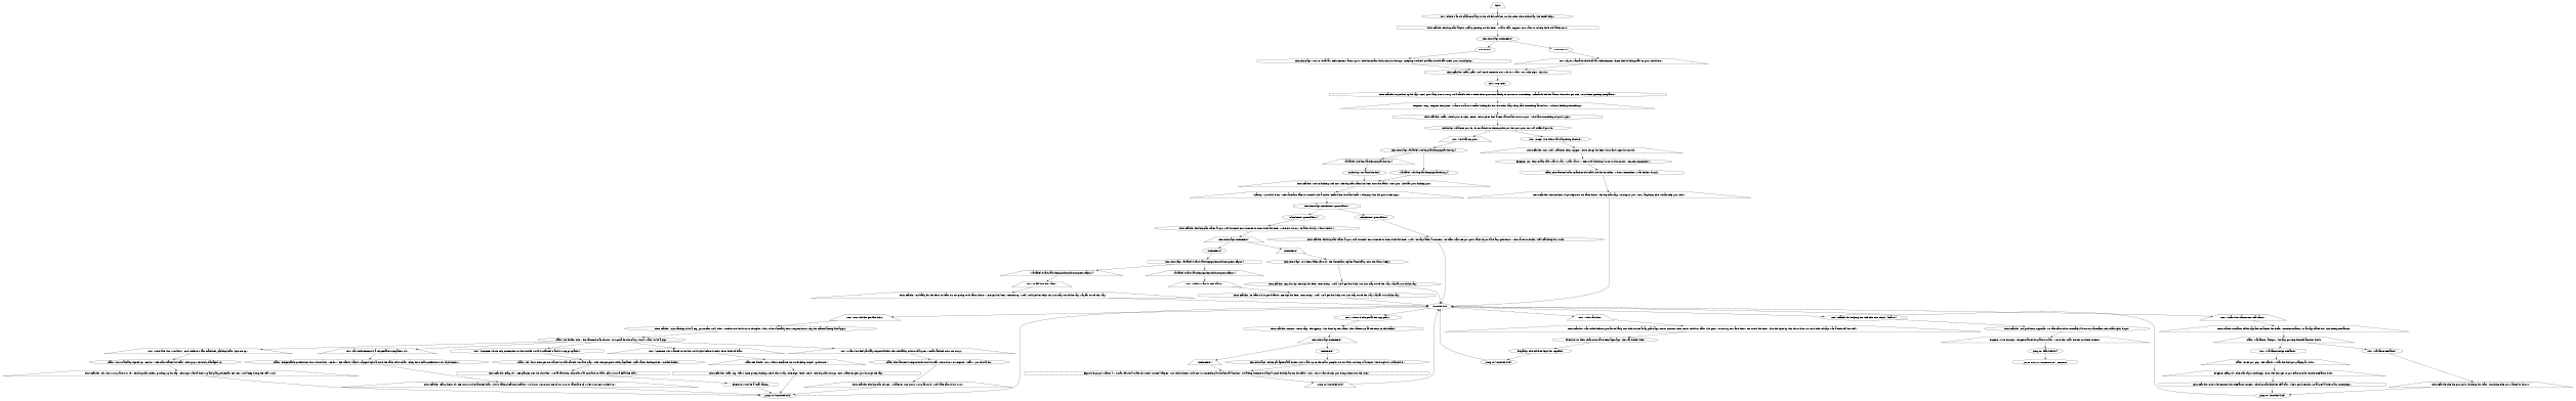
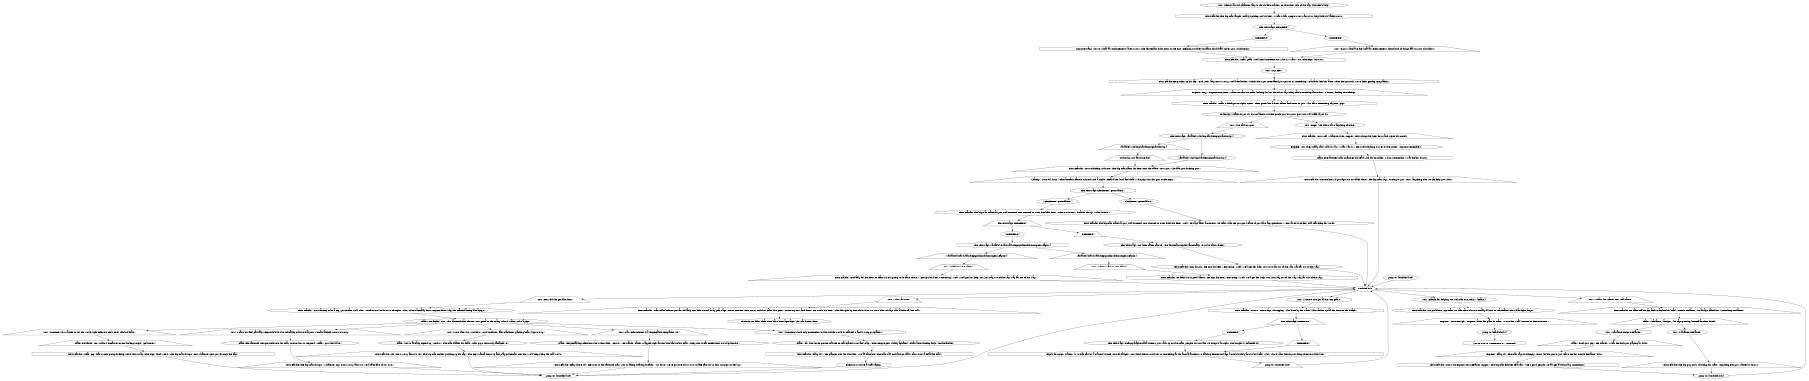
  digraph {
    node [shape=trapezium]
-   n1 [label=input]
    n2 [label="You: \"There's an old catatonic lady in the old fish market, on the other side of the bay. She needs help.\"" shape=ellipse]
    n3 [label="Titus Hardie: The big man laughs, nearly spitting out his beer. \"What's that, copper? You want us to help little old ladies now?\"" shape=octagon]
    n4 [label="Kim Kitsuragi: \"You're *local law enforcement* aren't you?\" The lieutenant looks Titus in the eye. \"Helping troubled civilians should fall under your jurisdiction.\"" shape=octagon]
    n5 [label="Titus Hardie: \"Yeah, yeah. We'll send someone out. Who is -- wait... It's *The Pigs*, isn't it?\"" shape=octagon]
    n6 [label="You: \"Yup. Her.\"" shape=ellipse]
    n7 [label="Titus Hardie: \"Yeah, I think you're right, Gene.\" Titus gives him a beer salute and turns to you. \"She have something of yours, pig?\"" shape=octagon]
    n8 [label="Authority: Whatever you do, do not admit to these punks you lost your gun. You will suffer if you do." shape=ellipse]
    n9 [label="You: \"She had my gun.\""]
    n10 [label="You: \"Nope! She didn't have anything of mine.\"" shape=ellipse]
    n11 [label="You: \"Law enforcement is a respectable occupation, sir.\""]
    n12 [label="Alain: \"Respectable professions don't shoot kids, *cerdo*!\" He stands, hands wrapped tight around the back of his chair. \"They don't beat confessions out of prisoners!\"" shape=ellipse]
    n13 [label="Titus Hardie: \"Easy there, Al.\" He turns to the tattooed man, who is taking heaving breaths. \"Sit down. We've got one of our own to take care of. So let's not get worked up.\""]
    n14 [label="Titus Hardie: \"Was? Like before? Just an old lady. Her kids moved away years ago. Never come to visit, never took her calls. She gets... out every now and then.\" He swirls his beer. \"She did right by lots of us when we were kids. Always was a little off, but still.\""]
    n15 [label="Rhetoric: Us kids? That must have been ages ago. She was better then." shape=ellipse]
-   n16 [label="Empathy: The children kept her together." shape=ellipse]
    n17 [label="You: \"It fell into the water.\""]
    n18 [label="Titus Hardie: \"Probably for the best. At least it's not going to do harm there...\" He sips his beer, recovering. \"Well. We'll get her help. You just stay out of the way. Way far out of the way.\""]
-   n19 [label="Untitled hub" shape=octagon]
+   n19 [label="Untitled hub" shape=ellipse]
    n20 [label="Titus Hardie: The big man shrugs. \"Whatever, cop. Don't worry about it. We'll take care of our own.\""]
    n21 [label="Jump to: [Untitled hub]" shape=ellipse]
    n22 [label="Kim Kitsuragi: IsKimHere()" shape=ellipse]
    n23 [label="IsKimHere()" shape=ellipse]
    n24 [label="!(IsKimHere())" shape=ellipse]
    n25 [label="Titus Hardie: He pushes up his cap. \"God, poor lady. Don't worry. We'll handle this. I think she's got some family in Couron or something... Bastards left her alone when she got sick, we've been getting complaints.\"" shape=octagon]
    n26 [label="Eugene: \"Hey,\" Eugene interjects. \"Wasn't Evrart's B Team looking for her the other day? They said something about her... I dunno, finding something?\""]
    n27 [label="Titus Hardie: \"Boy howdy.\" He sips his beer, recovering. \"Well. We'll get her help. You just stay out of the way. Way far out of the way.\"" shape=ellipse]
    n28 [label="You: \"Where'd she get all her cop gear?\"" shape=octagon]
    n29 [label="You: \"Who was she?\""]
    n30 [label="You: \"How did she get like this?\""]
    n31 [label="You: \"Thanks for helping out with this one, Titus.\" [Leave.]" shape=ellipse]
    n32 [label="You: \"What's her name? Her real name.\""]
    n33 [label="Titus Hardie: \"Dunno,\" Titus says, shrugging. \"She lives by the water. Shit washes up all the time on the beach.\"" shape=octagon]
    n34 [label="Kim Kitsuragi: IsKimHere()"]
    n35 [label="Eugene: \"No, they totally said what it was... What was it...\" He's still thinking it over in the corner. \"Anyone remember?\"" shape=ellipse]
    n36 [label="Alain: The tattooed man scratches his head with his knuckles. \"I don't remember, I was fuckin' drunk.\"" shape=octagon]
    n37 [label="Titus Hardie: \"Let me know if you figure it out back there,\" the big man says, turning to you. \"Now, anything else we can help you with?\""]
    n38 [label="Titus Hardie: He takes off his cap and scratches his head. \"Auntie LePlante, we always called her. Something LePlante?\""]
    n39 [label="Alain: \"Marianne, *amigo*,\" he says pouring himself another drink."]
    n40 [label="You: \"Marianne Amigo LePlante.\"" shape=octagon]
    n41 [label="You: \"Marianne LePlante.\"" shape=ellipse]
-   n42 [label="Authority: You absolute fool." shape=ellipse]
+   n42 [label="Authority: You absolute fool."]
    n43 [label="Titus Hardie: \"You're fucking with me.\" The big man slams his beer onto the table. \"Your gun! She had your fucking gun!\""]
    n44 [label="Shanky: \"Sure did, boss!\" The rat-man's face is twisted with a smile. \"Heard him loud and clear -- the pig's lost his gun to The Pigs!\""]
    n45 [label="Titus Hardie: \"Ah, don't worry about it, Al.\" The big man smiles, pushing up his cap. \"The cops wanna dress up and play policeman. Let 'em. We'll keep doing the real work.\""]
    n46 [label="Kim Kitsuragi: CheckItem(\"gun_villiers\")" shape=octagon]
    n47 [label="CheckItem(\"gun_villiers\")" shape=ellipse]
    n48 [label="!(CheckItem(\"gun_villiers\"))" shape=ellipse]
    n49 [label="Kim Kitsuragi: IsKimHere()"]
    n50 [label="IsKimHere()"]
    n51 [label="!(IsKimHere())" shape=ellipse]
    n52 [label="Kim Kitsuragi: \"It's been taken care of,\" the lieutenant replies laconically. \"But she hasn't been.\"" shape=ellipse]
    n53 [label="Kim Kitsuragi: Variable[\"boardwalk.thepigs_kim_did_not_get_weapon\"]" shape=octagon]
    n54 [label="Variable[\"boardwalk.thepigs_kim_did_not_get_weapon\"]"]
    n55 [label="!(Variable[\"boardwalk.thepigs_kim_did_not_get_weapon\"])"]
    n56 [label="Alain: \"Fuck you, pig!\" He stands. \"What the fuck you playing at, huh?\""]
    n57 [label="Titus Hardie: The big guy nods, drinking his toast. \"Anything else you wanted to know?\""]
    n58 [label="Eugene: \"Easy, Al.\" The man says soothingly. \"Don't let him get to you. Have one for Auntie LePlante, huh?\""]
    n59 [label="Kim Kitsuragi: Variable[\"whirling.hardies_pigs_authority\"]" shape=ellipse]
    n60 [label="Variable[\"whirling.hardies_pigs_authority\"]"]
    n61 [label="!(Variable[\"whirling.hardies_pigs_authority\"])" shape=ellipse]
    n62 [label="Jump to: [Untitled hub]" shape=ellipse]
    n63 [label="Titus Hardie: \"Yeah, cop, that's some pretty fucking weird shit to say. *The Pigs* level weird.\" The big man shrugs. \"But whatever gets you through the day.\"" shape=octagon]
    n64 [label="Titus Hardie: The big man stares at you, still stunned. Too stunned to even drink his beer. \"Well,\" he says after a moment. \"At least I can see you got it back. If you have any questions...\" He waves in circles, still searching for words." shape=ellipse]
    n65 [label="Titus Hardie: \"Get wanting to be a cop, you mean? Well, she...\" He furrows his brow in thought. \"Shit, I don't actually know. Anyone know why she started acting like a pig?\"" shape=ellipse]
    n66 [label="Alain: \"No fuckin' clue,\" the tattooed man shouts. \"It's gotta be the crazy. Who'd *want* to be a pig?\"" shape=ellipse]
    n67 [label="You: \"I didn't want it. Kim has it.\""]
    n68 [label="Titus Hardie: \"At least it's in good hands.\" He sips his beer, recovering. \"Well. We'll get her help. You just stay out of the way. Way far out of the way.\"" shape=octagon]
    n69 [label="You: \"If you wanna be the local law enforcement, these kind of things fall on your shoulders.\""]
    n70 [label="Jump to: [Untitled hub]" shape=ellipse]
    n71 [label="Jump to: [Untitled hub]"]
    n72 [label="Titus Hardie: The big man stares at you, still stunned. Too stunned to even drink his beer. \"Where is it now,\" he asks slowly. \"I don't see it...\"" shape=ellipse]
    n73 [label="Titus Hardie: \"No? Well, whatever then, copper.\" Titus chugs his beer down and wipes his mouth."]
    n74 [label="IsKimHere()" shape=octagon]
    n75 [label="!(IsKimHere())"]
    n76 [label="Kim Kitsuragi: \"Police paraphernalia doesn't just wash up on the coast, people. It's not like we dump it at night. She bought it, collected it.\"" shape=ellipse]
    n77 [label="Esprit de Corps: Station 41. A man carries a crate of rusted, unused badges. \"You think these would net us something at the annual auction?\" A balding detective drags a comb futilely across his head. \"Shit, who'd want those? Just dump them into the river.\"" shape=octagon]
    n78 [label="Titus Hardie: \"Easy, Al...\" He glances over his shoulder. \"We all hate him. The man's all cock and no balls. Can't trust a fella like that.\"" shape=octagon]
    n79 [label="Rhetoric: Must be a local saying." shape=octagon]
    n80 [label="Titus Hardie: \"Don't disrespect Miss LePlante, copper.\" The big man finishes off a can. \"She's good people. We all get a little crazy sometimes.\"" shape=octagon]
    n81 [label="Jump to: [Hardiehub1]" shape=ellipse]
    n82 [label="JUMP OUT to WHIRLING F1 / HARDIE" shape=octagon]
    n83 [label="You: \"Someone whose only connection to the outside world is Channel 8 and it's cop programs?\"" shape=octagon]
    n84 [label="You: \"Someone who wanted to set the world right before it ends. Ever think of that?\""]
    n85 [label="You: \"I can't but feel partially responsible for the unhealthy culture that poor woman latched onto. I'm sorry.\""]
    n86 [label="You: \"More like who *wouldn't*! Cool uniforms, fast machines, packing heat? Sign me up!\""]
    n87 [label="Titus Hardie: \"No problemo, cop-man. We take care of our mentally ill here in Martinaise. Ain't that right, boys?\"" shape=ellipse]
    n88 [label="Eugene: \"Sure enough!\" Eugene raises his glass in toast. \"We're the *real* heroes on these streets!\""]
    n89 [label="Alain: \"Oh, don't even get me started on that Gareth Morrand crap!\" The Mesque gets visibly agitated. \"That racist fucking fuck... motherfucker.\"" shape=ellipse]
    n90 [label="Alain: The tattooed Mesque sinks into his seat, unsure how to respond. \"Yeah... you should be.\"" shape=ellipse]
    n91 [label="Alain: He blinks. \"No, I didn't. Because I'm not fucking stupid, *polizonte*.\""]
    n92 [label="Alain: \"You're already signed up, *cerdo*.\" The man shakes his head. \"This guy's seriously damaged, T.\"" shape=ellipse]
-   n1 -> n2
    n2 -> n3
    n3 -> n22
    n4 -> n5
    n5 -> n6
    n6 -> n25
    n7 -> n8
    n8 -> n9
    n8 -> n10
    n9 -> n59
    n10 -> n73
    n11 -> n12
    n12 -> n13
    n13 -> n21
    n14 -> n15
-   n15 -> n16
-   n16 -> n70
    n17 -> n18
    n18 -> n19
    n19 -> n28
    n19 -> n29
    n19 -> n30
    n19 -> n31
    n19 -> n32
    n20 -> n21
    n21 -> n19
    n22 -> n23
    n22 -> n24
    n23 -> n4
    n24 -> n69
    n25 -> n26
    n26 -> n7
    n27 -> n19
    n28 -> n33
    n29 -> n14
    n30 -> n65
    n31 -> n87
    n32 -> n38
    n33 -> n34
    n34 -> n74
    n34 -> n75
    n35 -> n36
    n36 -> n37
    n37 -> n19
    n38 -> n39
    n39 -> n40
    n39 -> n41
    n40 -> n56
    n41 -> n57
    n42 -> n43
    n43 -> n44
    n44 -> n46
    n45 -> n21
    n46 -> n47
    n46 -> n48
    n47 -> n64
    n48 -> n72
    n49 -> n50
    n49 -> n51
    n50 -> n52
    n51 -> n53
    n52 -> n27
    n53 -> n54
    n53 -> n55
    n54 -> n67
    n55 -> n17
    n56 -> n58
    n57 -> n62
    n58 -> n80
    n59 -> n60
    n59 -> n61
    n60 -> n42
    n61 -> n43
    n62 -> n19
    n63 -> n21
    n64 -> n19
    n65 -> n66
    n66 -> n11
    n66 -> n83
    n66 -> n84
    n66 -> n85
    n66 -> n86
    n67 -> n68
    n68 -> n19
    n69 -> n5
    n70 -> n19
    n71 -> n19
    n72 -> n49
    n73 -> n35
    n74 -> n76
    n75 -> n77
    n76 -> n77
    n77 -> n71
    n78 -> n79
    n79 -> n21
    n80 -> n62
    n81 -> n82
    n83 -> n89
    n84 -> n91
    n85 -> n90
    n86 -> n92
    n87 -> n88
    n88 -> n81
    n89 -> n78
    n90 -> n20
    n91 -> n63
    n92 -> n45
  }
